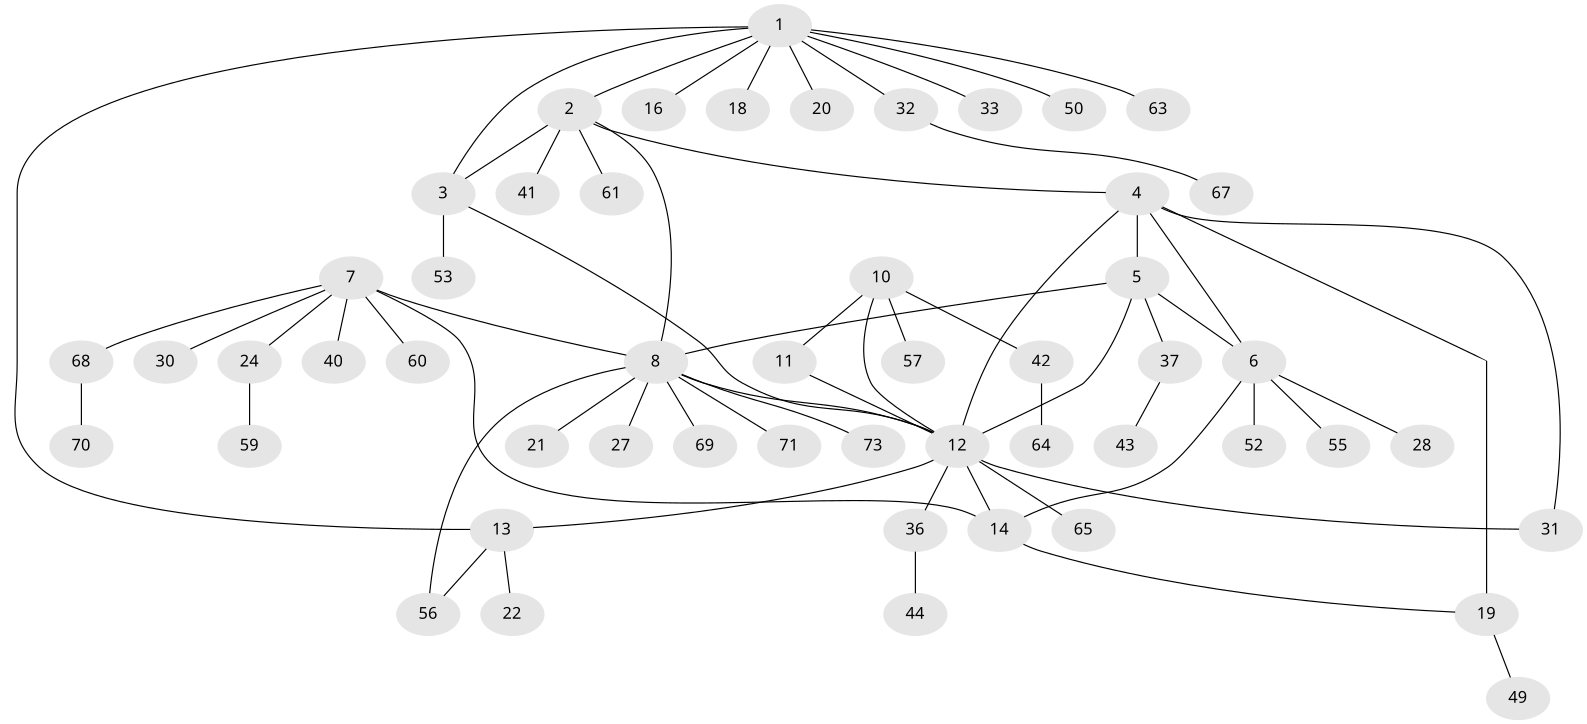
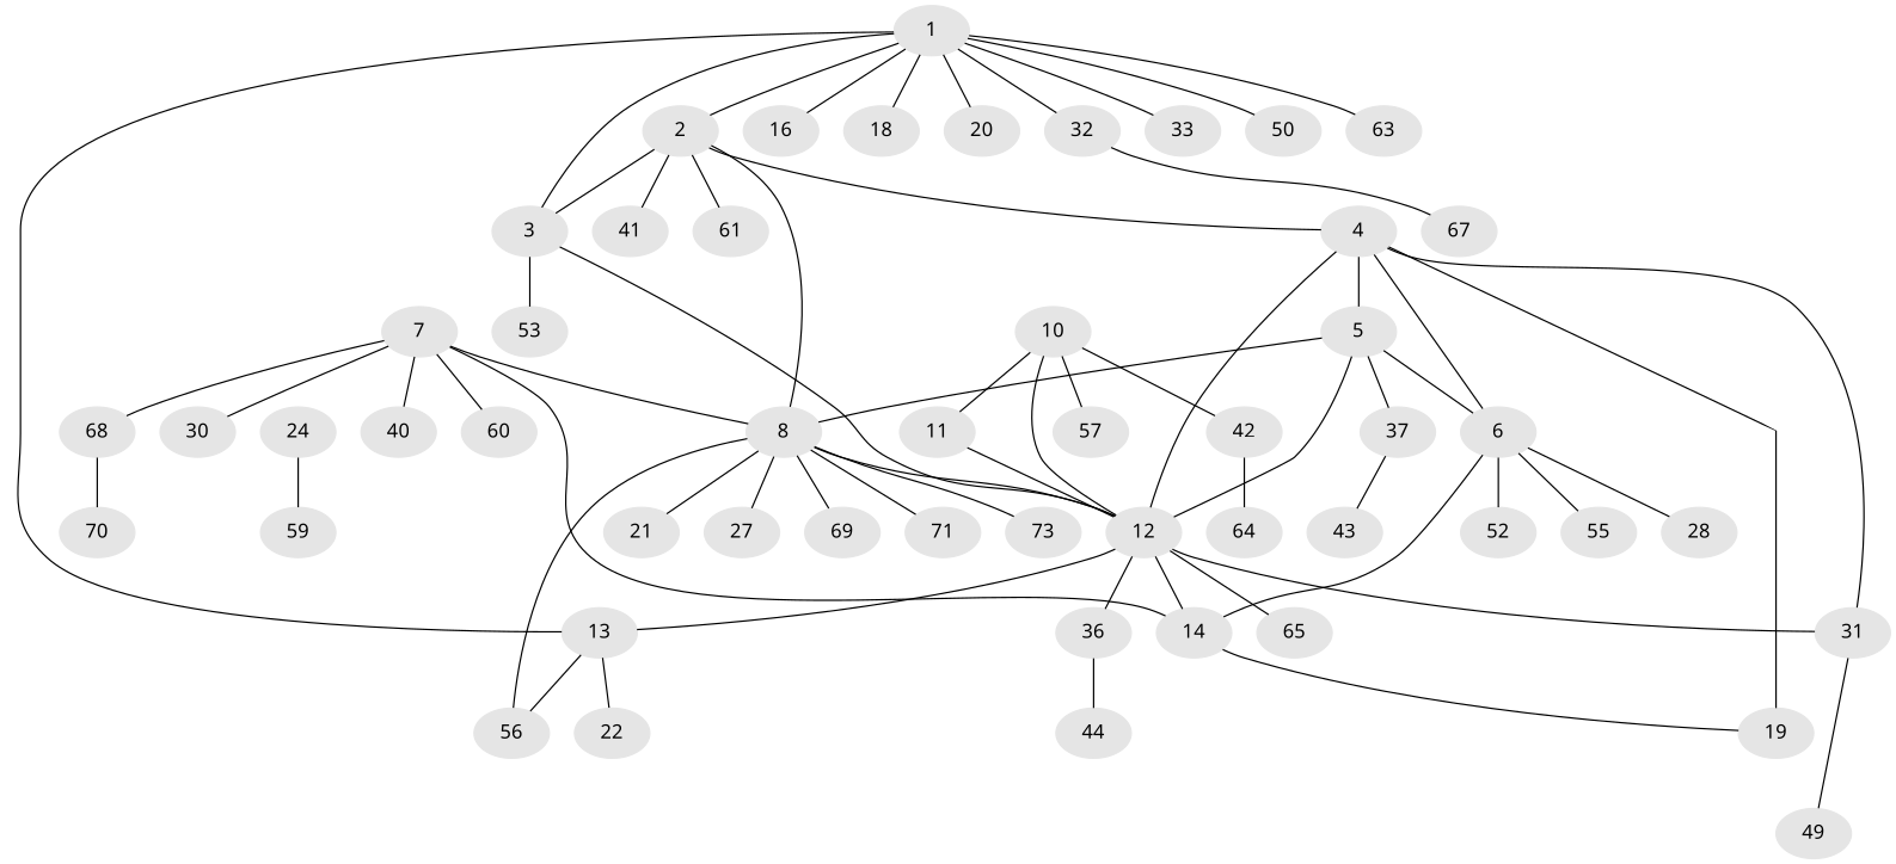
  graph {
    fontname="Noto Sans"
    node [color=gray90 fontname="Noto Sans" style=filled]
    edge [fontname="Noto Sans"]
    1 [super="+17"]
    2 [super="+39"]
    3 [super="+25"]
    13 [super="+51"]
    16
    18
    20
    32 [super="+46"]
    33
    50
    63
    4 [super="+23"]
    8 [super="+9"]
    41
    61
    12 [super="+15"]
    53
    56
    22 [super="+47"]
    67
    5 [super="+38"]
    6 [super="+26"]
    19 [super="+45"]
    31
    21
    27
    69
    71
    73
    14 [super="+74"]
    36
    65
    37
    28 [super="+48"]
    52
    55
    49 [super="+58"]
    43 [super="+72"]
    7 [super="+29"]
    24 [super="+35"]
    30
    40
    60
    68
    59 [super="+66"]
    70
    10 [super="+34"]
    11 [super="+54"]
    42 [super="+62"]
    57
    64
    44
    1 -- 2
    1 -- 3
    1 -- 13
    1 -- 16
    1 -- 18
    1 -- 20
    1 -- 32
    1 -- 33
    1 -- 50
    1 -- 63
    2 -- 3
    2 -- 4
    2 -- 8
    2 -- 41
    2 -- 61
    3 -- 12
    3 -- 53
    13 -- 56
    13 -- 22
    32 -- 67
    4 -- 12
    4 -- 5
    4 -- 6
    4 -- 19
    4 -- 31
    8 -- 12
    8 -- 56
    8 -- 21
    8 -- 27
    8 -- 69
    8 -- 71
    8 -- 73
    12 -- 13
    12 -- 31
    12 -- 14
    12 -- 36
    12 -- 65
    5 -- 8
    5 -- 12
    5 -- 6
    5 -- 37
    6 -- 14
    6 -- 28
    6 -- 52
    6 -- 55
-   19 -- 49
+   31 -- 49
    14 -- 19
    36 -- 44
    37 -- 43
    7 -- 8 [weight=2]
    7 -- 14
-   7 -- 24
    7 -- 30
    7 -- 40
    7 -- 60
    7 -- 68
    24 -- 59
    68 -- 70
    10 -- 12
    10 -- 11
    10 -- 42
    10 -- 57
    11 -- 12
    42 -- 64
  }
